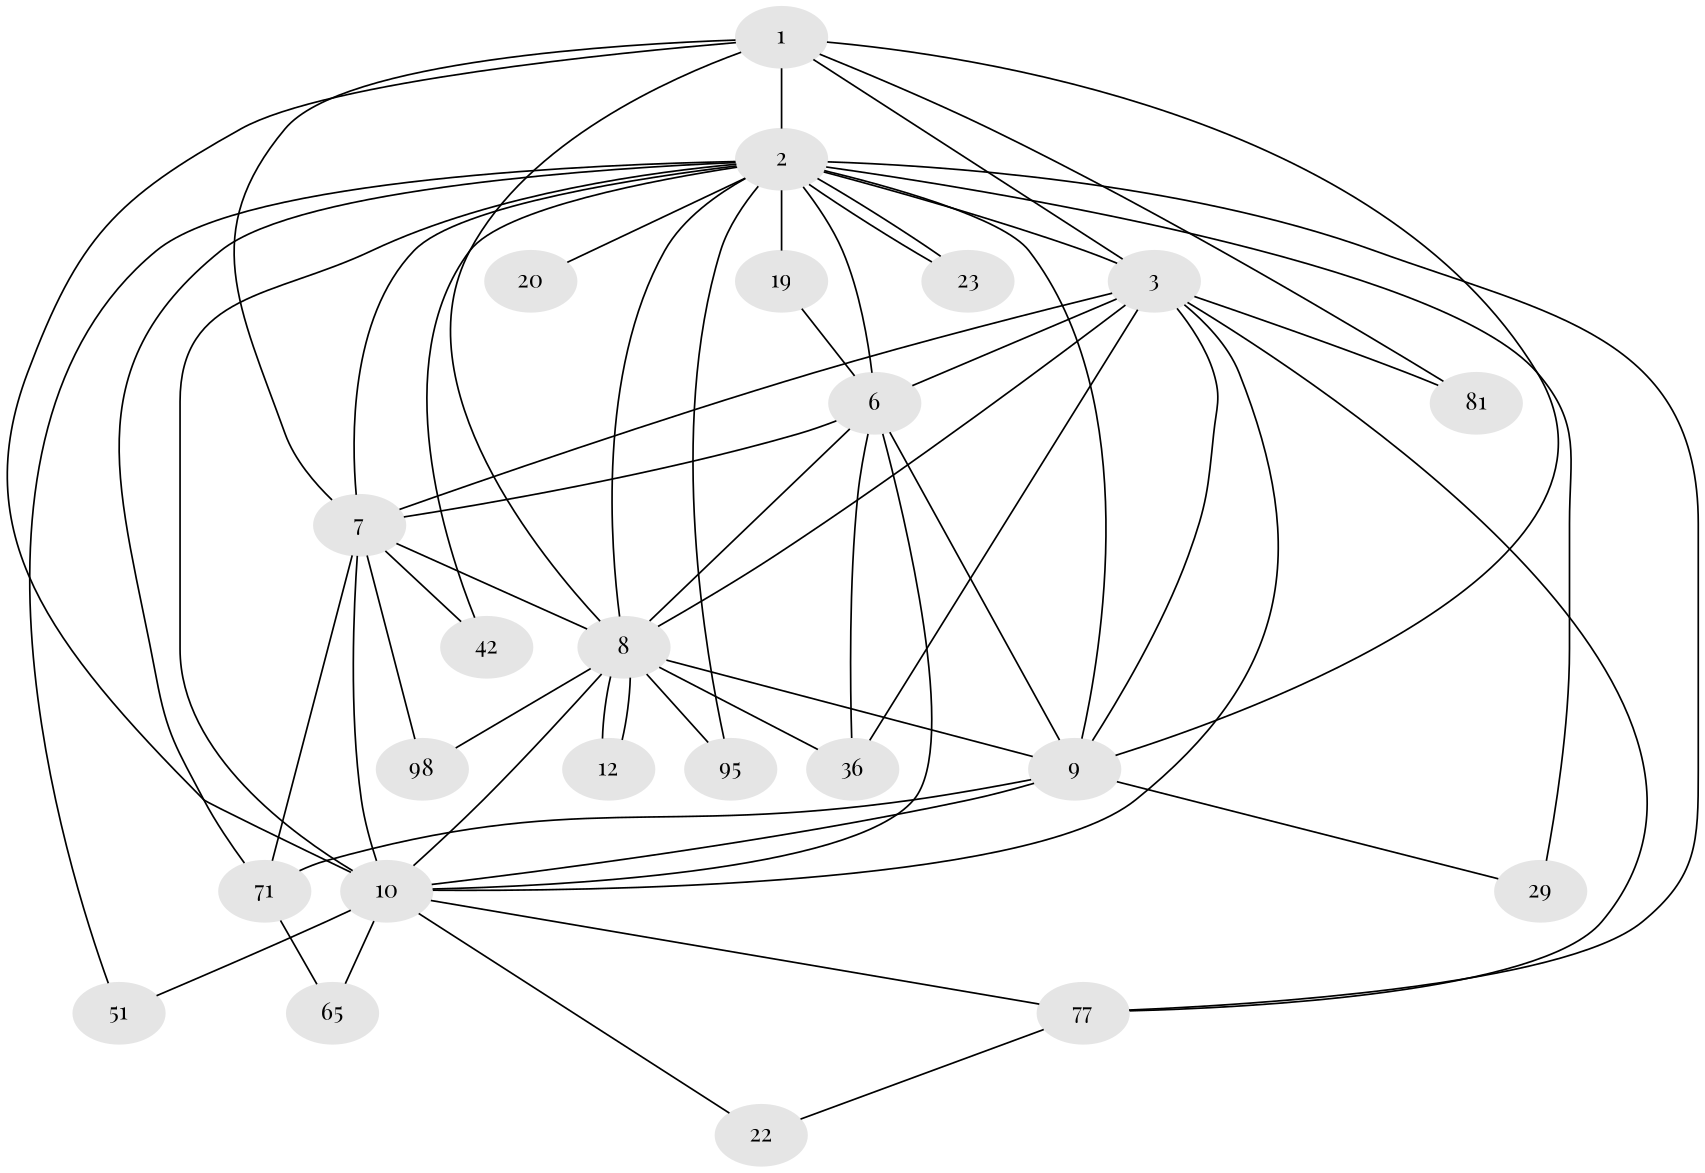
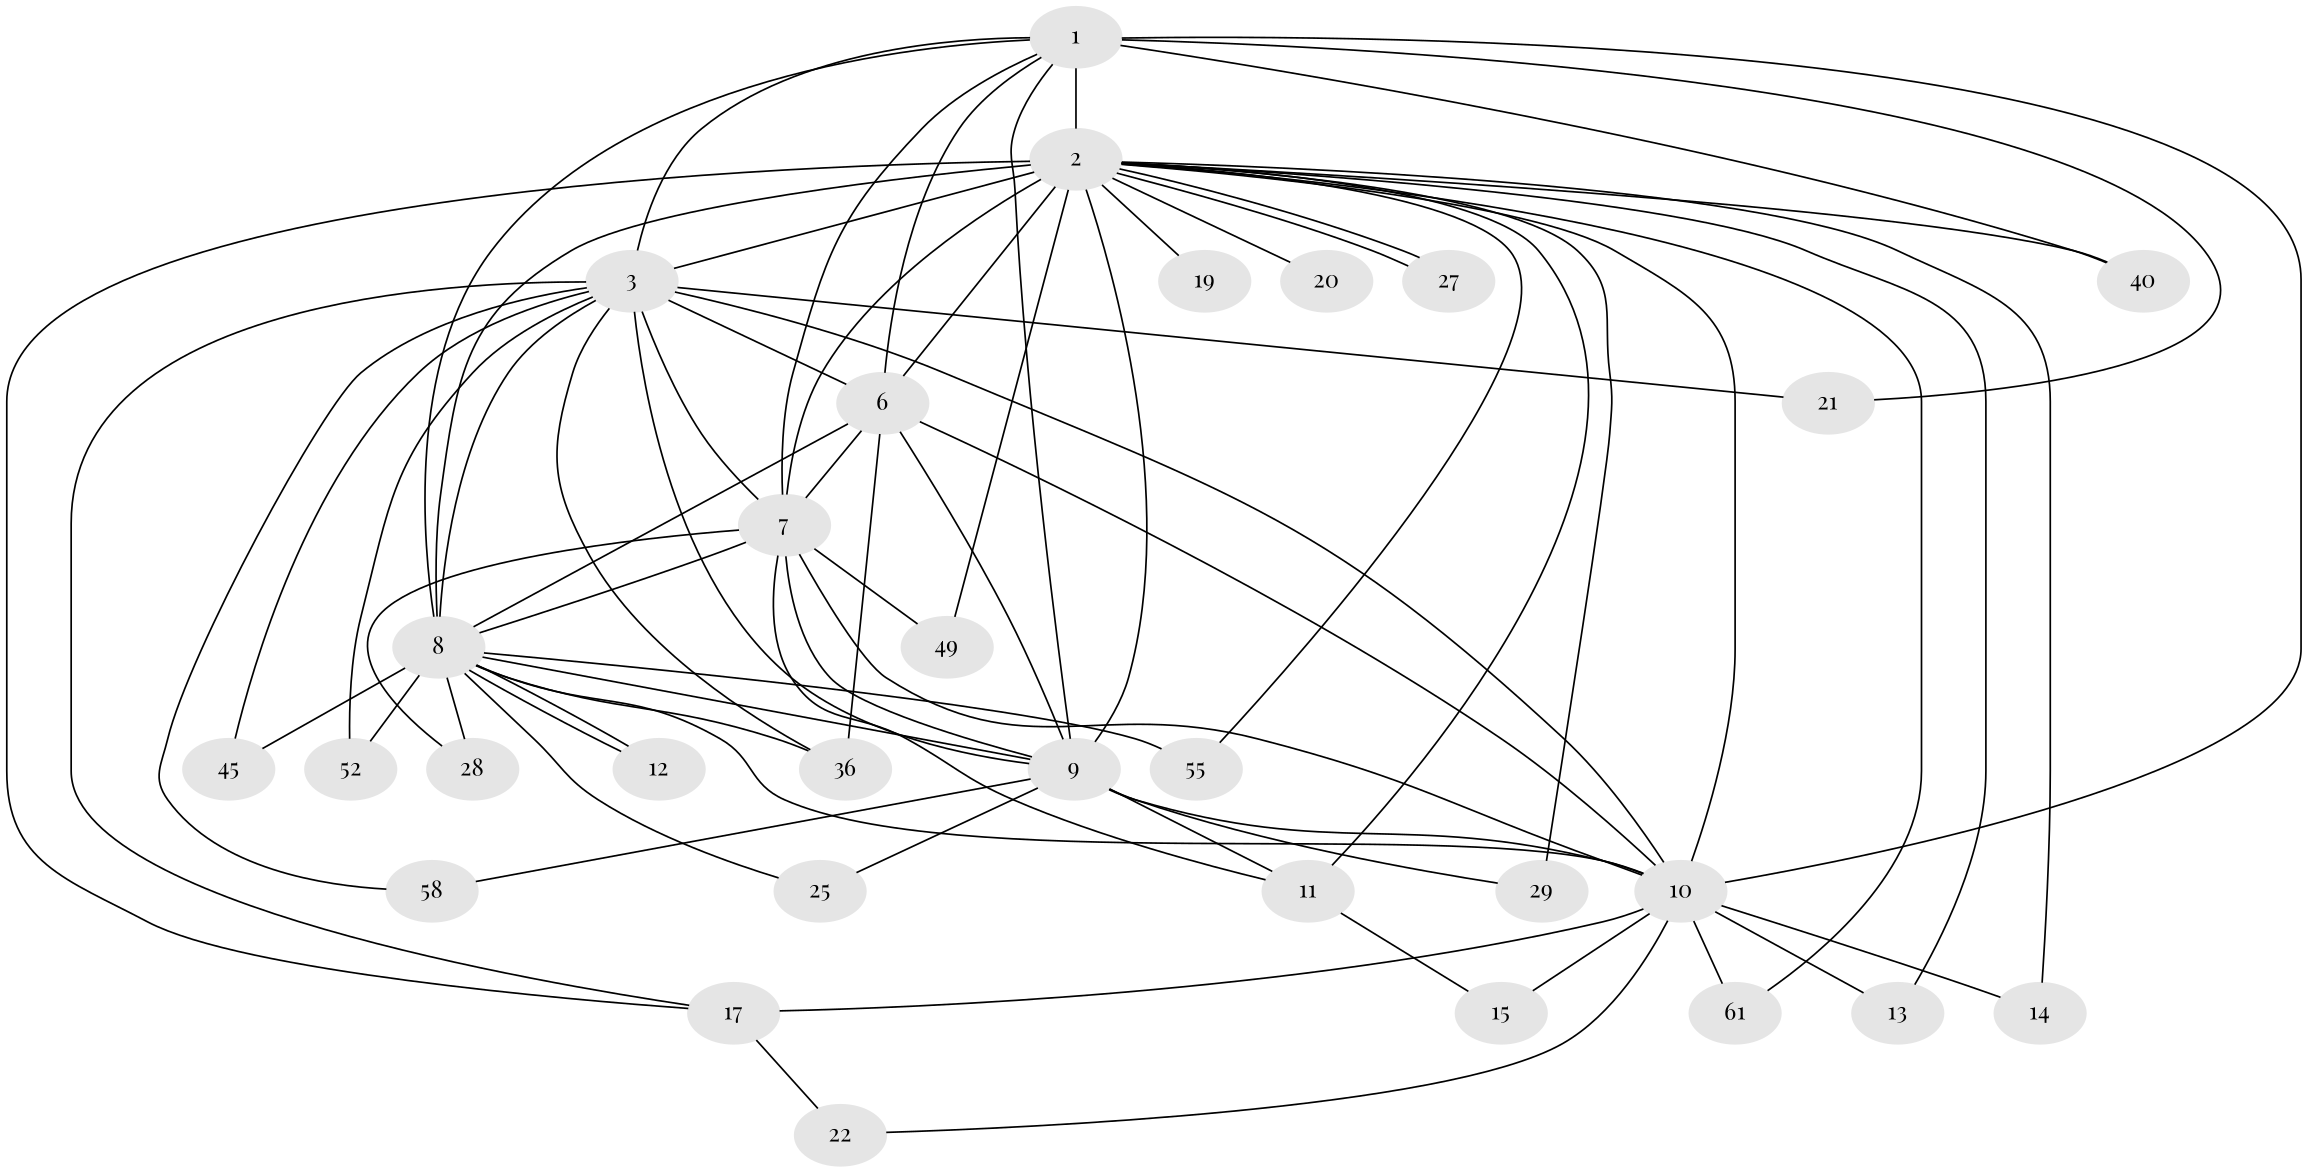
  graph {
    fontname="Playfair Display"
    node [color=gray90 fontname="Playfair Display" style=filled]
    edge [fontname="Playfair Display"]
    1 [super="+34"]
    2 [super="+16+5+46+61+42+4+37"]
    3 [super="+35"]
    6 [super="+26+18+30"]
    7
    8 [super="+31"]
    9 [super="+38"]
    10 [super="+41"]
-   21 [label=81]
-   11 [label=71]
-   17 [super="+43" label=77]
+   21
+   40
+   11
+   13 [super="+50"]
+   14
+   17 [super="+43"]
    19
    20
-   27 [label=23]
+   27
    29
-   49 [label=42]
-   51
-   55 [label=95]
+   49
+   51 [label=61]
+   55
    36 [super="+47"]
-   28 [label=98]
+   45
+   52
+   58
+   28
    12
-   15 [label=65]
+   25
+   15
    22
    1 -- 2 [weight=7]
    1 -- 3
-   19 -- 6
+   1 -- 6
    1 -- 7
    1 -- 8
    1 -- 9 [weight=2]
    1 -- 10
    1 -- 21
+   1 -- 40
    2 -- 3 [weight=5]
    2 -- 6 [weight=4]
    2 -- 7 [weight=4]
    2 -- 8 [weight=6]
    2 -- 9 [weight=4]
    2 -- 10 [weight=4]
+   2 -- 40
    2 -- 11
+   2 -- 13
+   2 -- 14 [weight=2]
    2 -- 17 [weight=2]
    2 -- 19 [weight=2]
    2 -- 20
    2 -- 27
    2 -- 27
    2 -- 29 [weight=2]
    2 -- 49
    2 -- 51
    2 -- 55
    3 -- 6 [weight=2]
    3 -- 7
    3 -- 8 [weight=2]
    3 -- 9
    3 -- 10
    3 -- 21
    3 -- 17
    3 -- 36
+   3 -- 45
+   3 -- 52
+   3 -- 58
    6 -- 7
    6 -- 8 [weight=3]
    6 -- 9
    6 -- 10
    6 -- 36
    7 -- 8
+   7 -- 9
    7 -- 10
    7 -- 11
    7 -- 49
    7 -- 28
    8 -- 9
    8 -- 10
    8 -- 55
    8 -- 36
+   8 -- 45
+   8 -- 52
    8 -- 28
    8 -- 12
    8 -- 12
+   8 -- 25
    9 -- 10
    9 -- 11
    9 -- 29
+   9 -- 58
+   9 -- 25
+   10 -- 13
+   10 -- 14 [weight=2]
    10 -- 17 [weight=2]
    10 -- 51
    10 -- 15
    10 -- 22
    11 -- 15
    17 -- 22
  }
